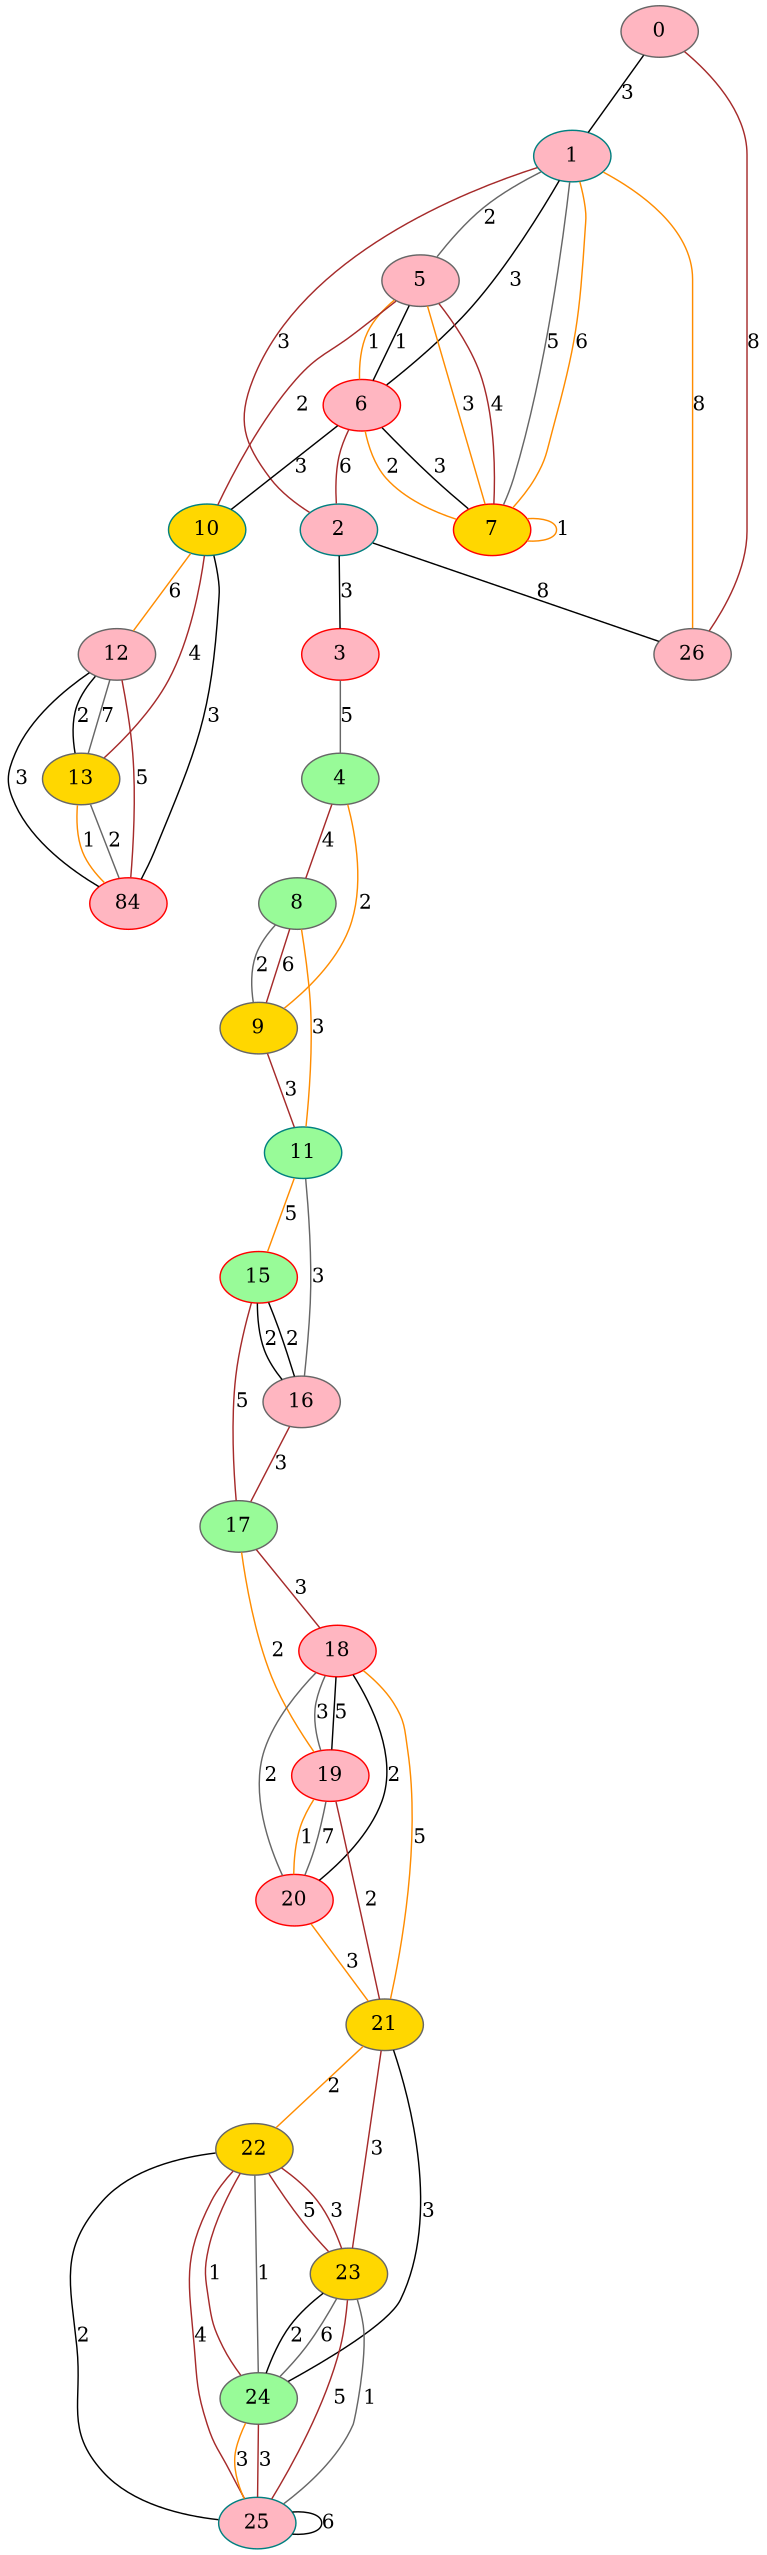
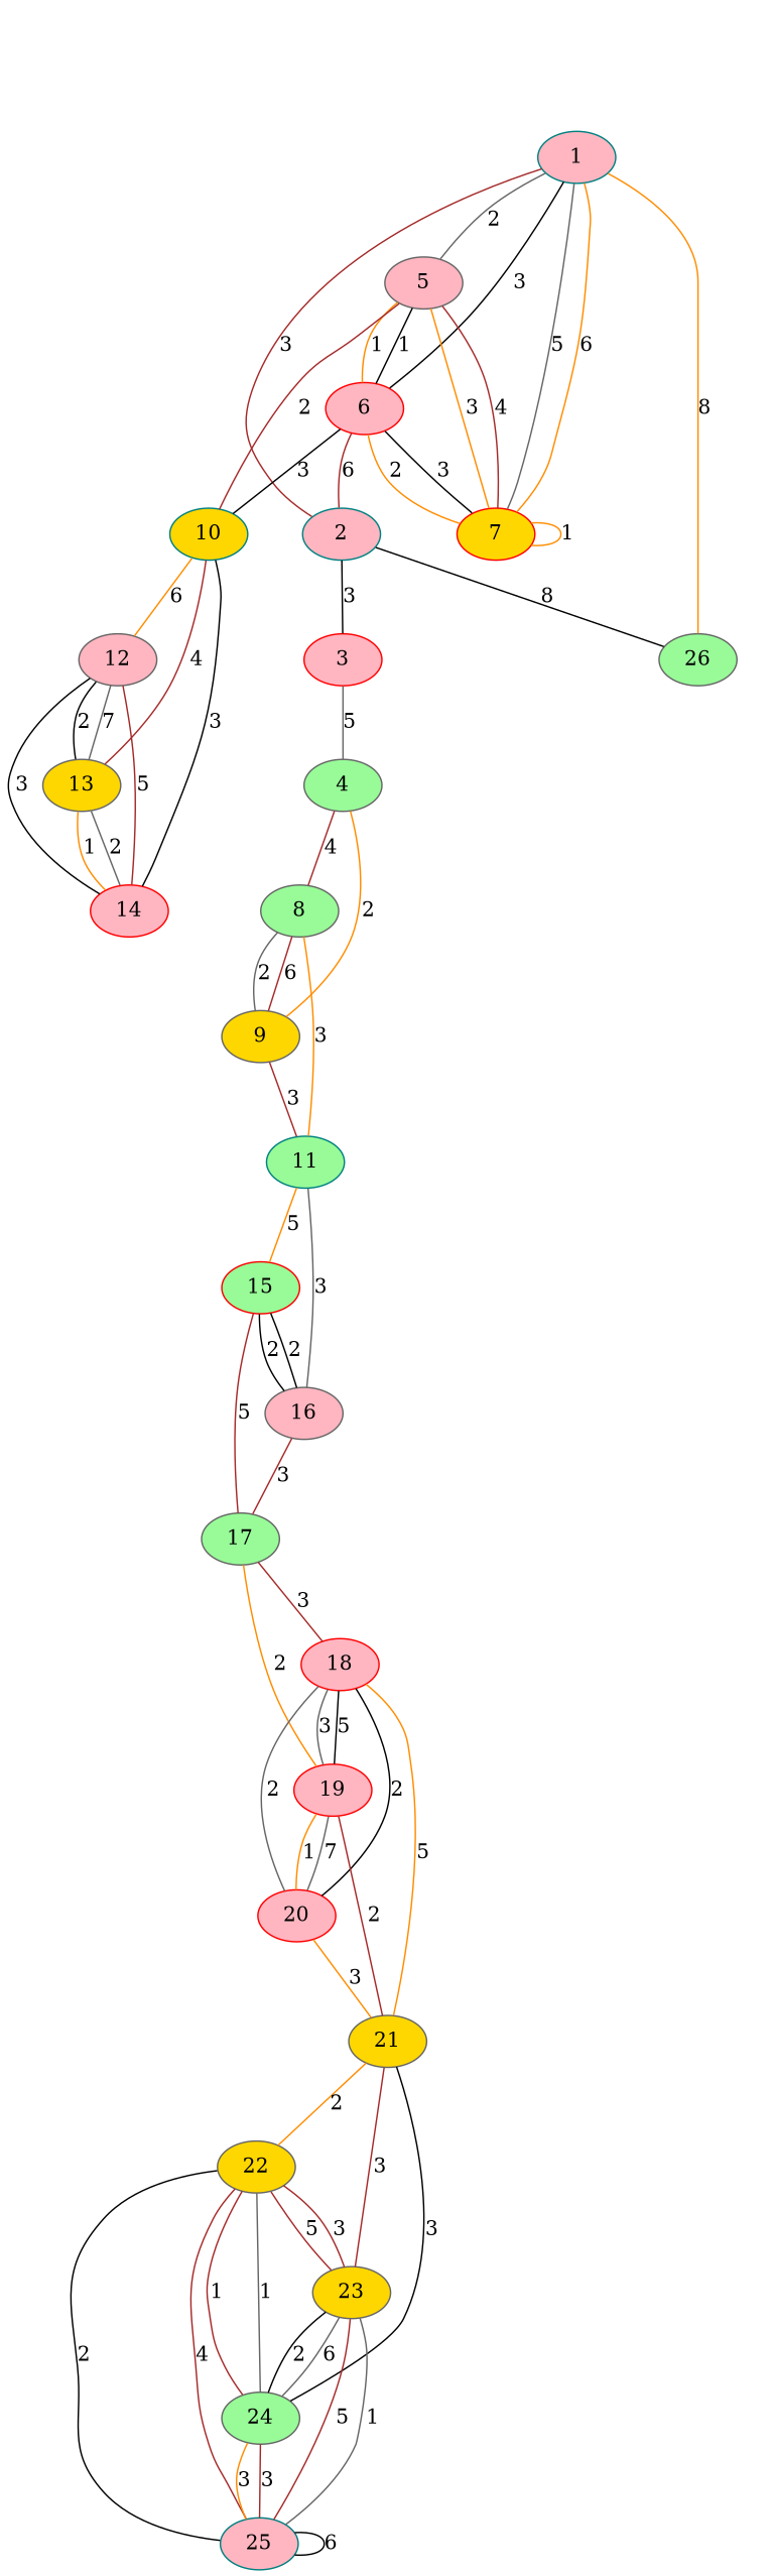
  graph {
    fontname="DejaVu Serif"
    node [color=gray40 fillcolor=lightpink fontname="DejaVu Serif" style=filled weight=1]
    edge [color=brown fontname="DejaVu Serif"]
    1 [color=teal]
-   0
-   26 [weight=4]
+   26 [fillcolor=palegreen weight=4]
    2 [color=teal]
    5
    6 [color=red]
    7 [color=red fillcolor=gold weight=2]
    3 [color=red]
    10 [color=teal fillcolor=gold]
    4 [fillcolor=palegreen]
    8 [fillcolor=palegreen]
    9 [fillcolor=gold]
    11 [color=teal fillcolor=palegreen]
    12
    13 [fillcolor=gold]
-   14 [color=red label=84]
+   14 [color=red]
    15 [color=red fillcolor=palegreen]
    16
    17 [fillcolor=palegreen]
    18 [color=red]
    19 [color=red]
    20 [color=red]
    21 [fillcolor=gold]
    22 [fillcolor=gold]
    23 [fillcolor=gold]
    24 [fillcolor=palegreen]
    25 [color=teal weight=2]
    1 -- 26 [color=darkorange label=8]
    1 -- 2 [label=3]
    1 -- 5 [color=gray40 label=2]
    1 -- 6 [color=black label=3]
    1 -- 7 [color=gray40 label=5]
    1 -- 7 [color=darkorange label=6]
-   0 -- 1 [color=black label=3]
-   0 -- 26 [label=8]
    2 -- 26 [color=black label=8]
    2 -- 3 [color=black label=3]
    5 -- 6 [color=darkorange label=1]
    5 -- 6 [color=black label=1]
    5 -- 7 [color=darkorange label=3]
    5 -- 7 [label=4]
    5 -- 10 [label=2]
    6 -- 2 [label=6]
    6 -- 7 [color=darkorange label=2]
    6 -- 7 [color=black label=3]
    6 -- 10 [color=black label=3]
    7 -- 7 [color=darkorange label=1]
    3 -- 4 [color=gray40 label=5]
    10 -- 12 [color=darkorange label=6]
    10 -- 13 [label=4]
    10 -- 14 [color=black label=3]
    4 -- 8 [label=4]
    4 -- 9 [color=darkorange label=2]
    8 -- 9 [label=6]
    8 -- 9 [color=gray40 label=2]
    8 -- 11 [color=darkorange label=3]
    9 -- 11 [label=3]
    11 -- 15 [color=darkorange label=5]
    11 -- 16 [color=gray40 label=3]
    12 -- 13 [color=black label=2]
    12 -- 13 [color=gray40 label=7]
    12 -- 14 [color=black label=3]
    12 -- 14 [label=5]
    13 -- 14 [color=darkorange label=1]
    13 -- 14 [color=gray40 label=2]
    15 -- 16 [color=black label=2]
    15 -- 16 [color=black label=2]
    15 -- 17 [label=5]
    16 -- 17 [label=3]
    17 -- 18 [label=3]
    17 -- 19 [color=darkorange label=2]
    18 -- 19 [color=gray40 label=3]
    18 -- 19 [color=black label=5]
    18 -- 20 [color=gray40 label=2]
    18 -- 20 [color=black label=2]
    18 -- 21 [color=darkorange label=5]
    19 -- 20 [color=darkorange label=1]
    19 -- 20 [color=gray40 label=7]
    19 -- 21 [label=2]
    20 -- 21 [color=darkorange label=3]
    21 -- 22 [color=darkorange label=2]
    21 -- 23 [label=3]
    21 -- 24 [color=black label=3]
    22 -- 23 [label=5]
    22 -- 23 [label=3]
    22 -- 24 [label=1]
    22 -- 24 [color=gray40 label=1]
    22 -- 25 [color=black label=2]
    22 -- 25 [label=4]
    23 -- 24 [color=gray40 label=6]
    23 -- 24 [color=black label=2]
    23 -- 25 [label=5]
    23 -- 25 [color=gray40 label=1]
    24 -- 25 [color=darkorange label=3]
    24 -- 25 [label=3]
    25 -- 25 [color=black label=6]
  }
